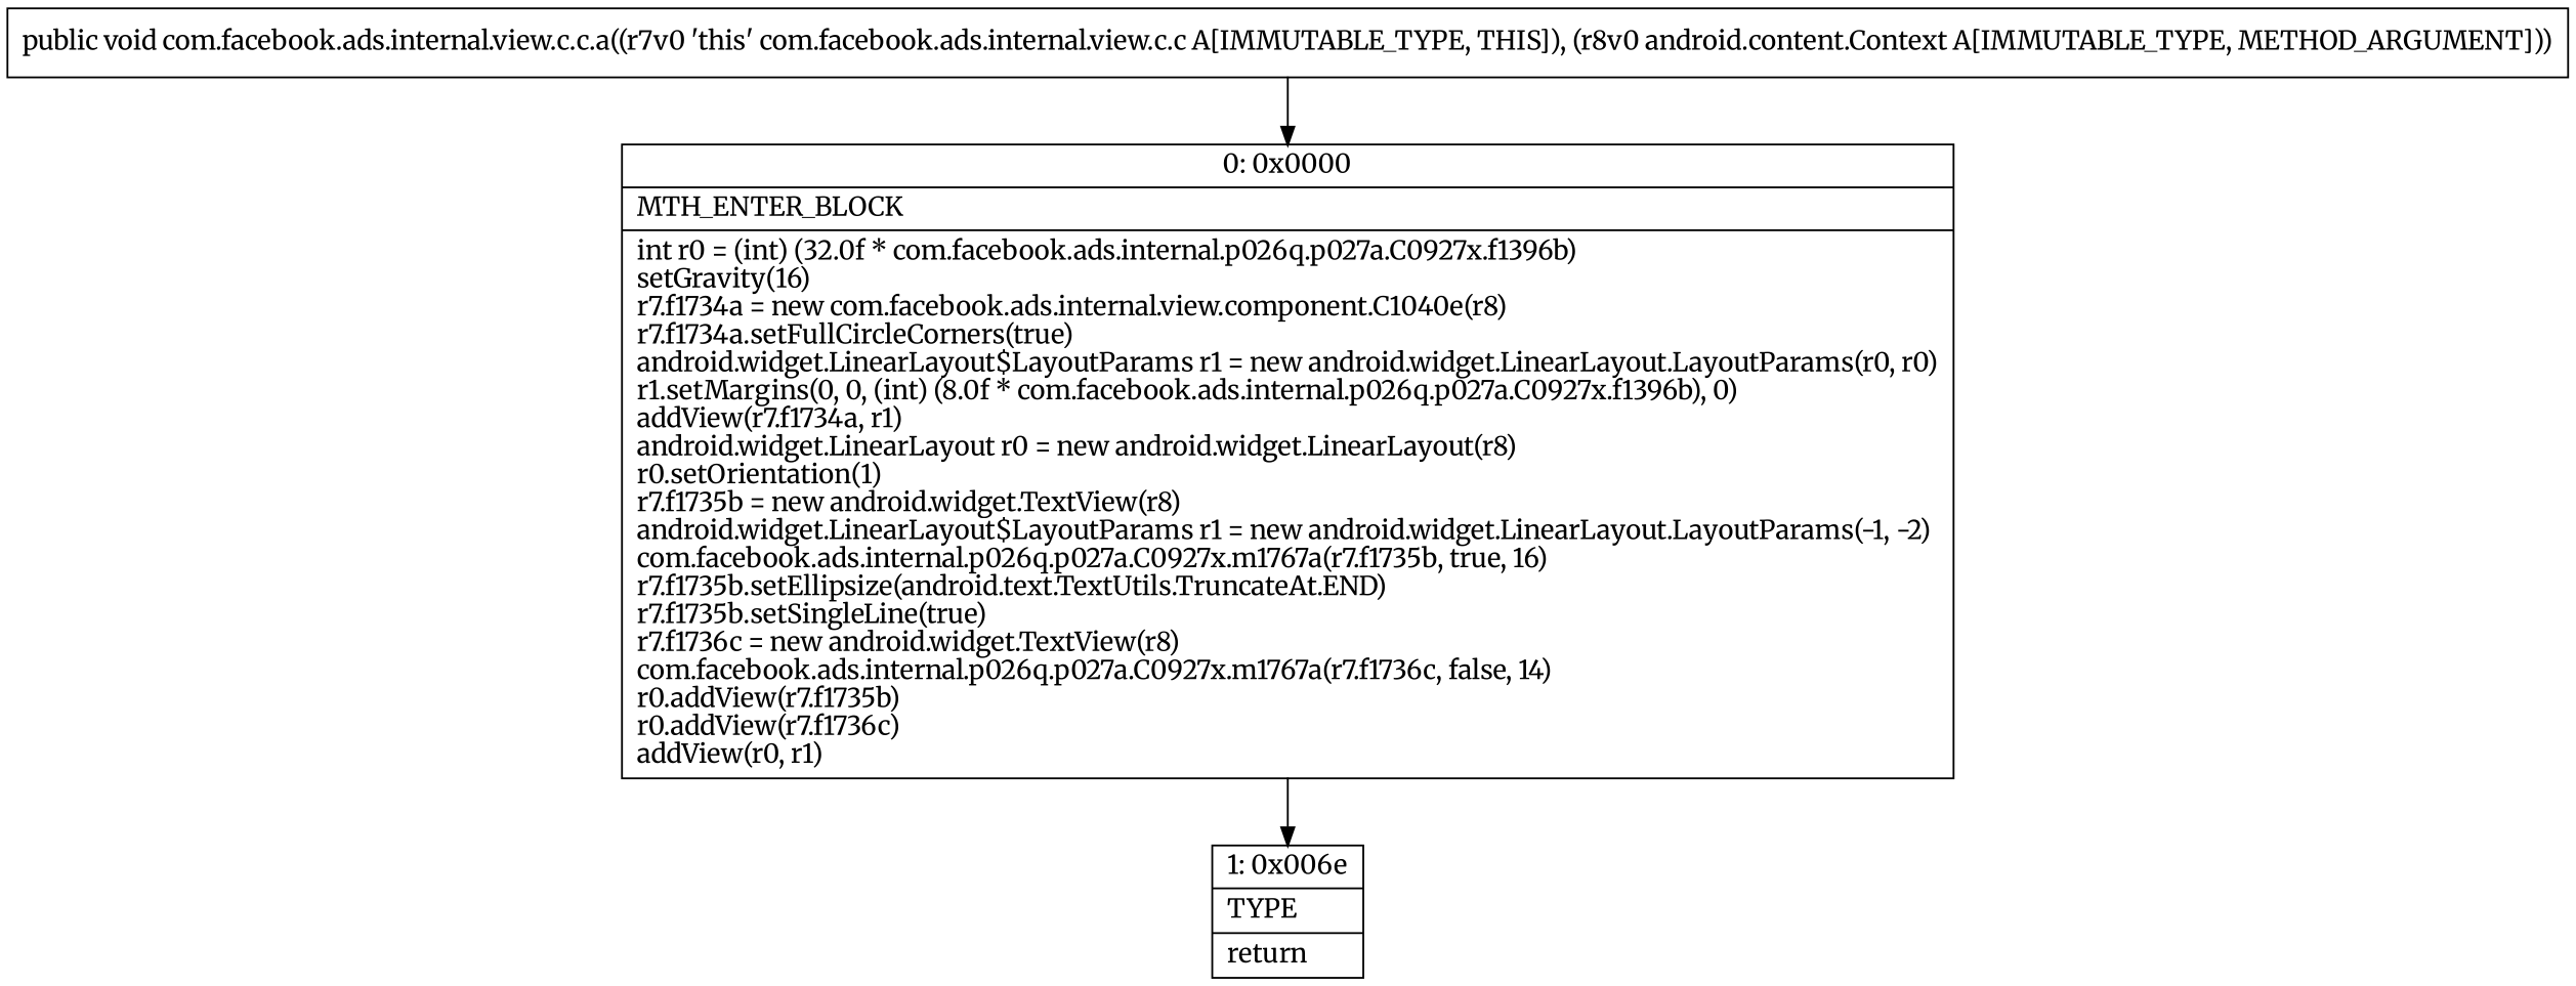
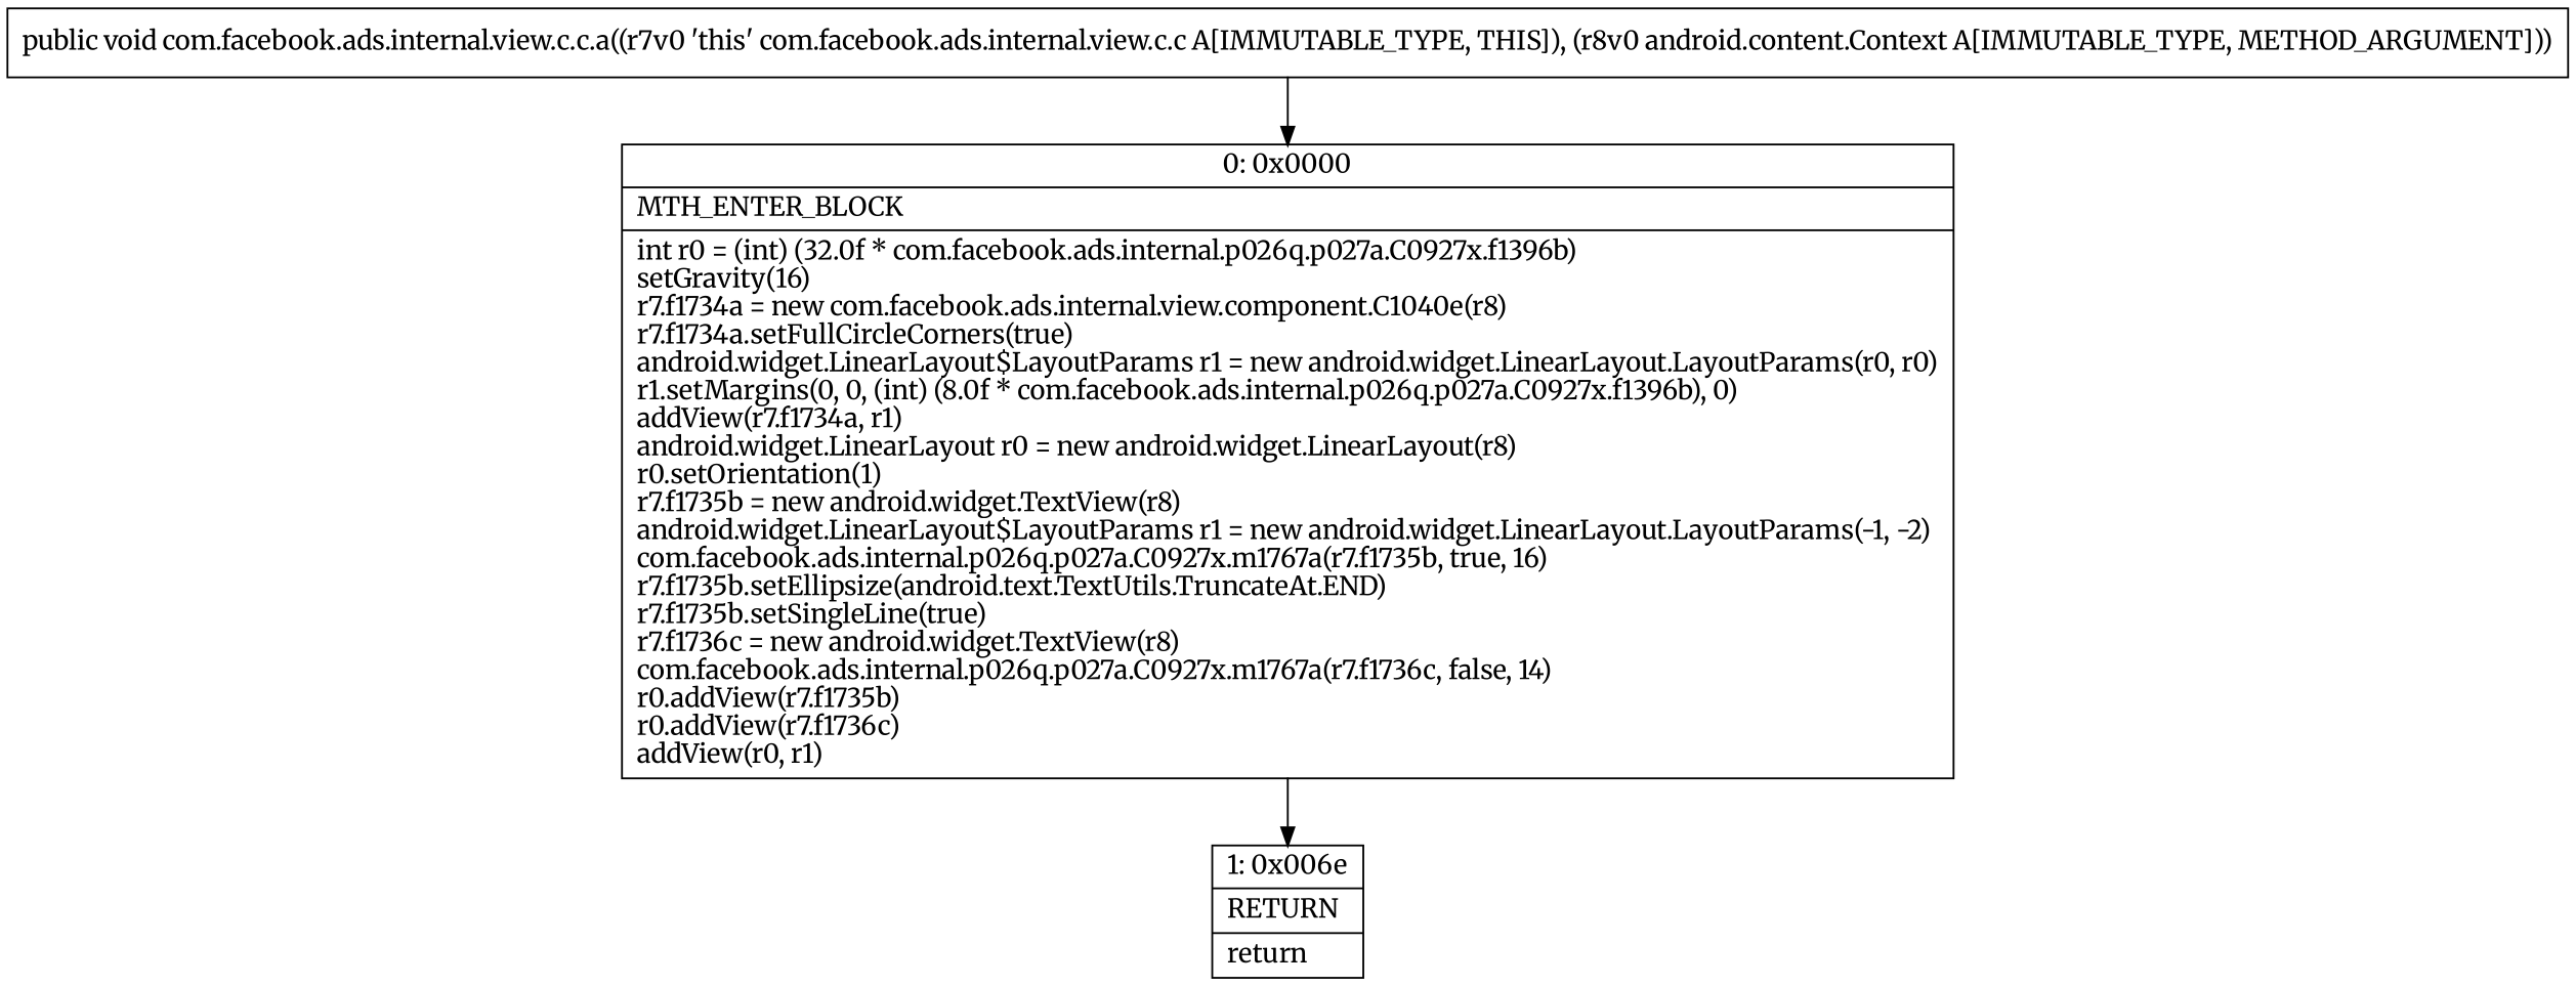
  digraph {
    fontname=Merriweather
    node [shape=record fontname=Merriweather]
    edge [fontname=Merriweather]
    n1 [label="{0\:\ 0x0000|MTH_ENTER_BLOCK\l|int r0 = (int) (32.0f * com.facebook.ads.internal.p026q.p027a.C0927x.f1396b)\lsetGravity(16)\lr7.f1734a = new com.facebook.ads.internal.view.component.C1040e(r8)\lr7.f1734a.setFullCircleCorners(true)\landroid.widget.LinearLayout$LayoutParams r1 = new android.widget.LinearLayout.LayoutParams(r0, r0)\lr1.setMargins(0, 0, (int) (8.0f * com.facebook.ads.internal.p026q.p027a.C0927x.f1396b), 0)\laddView(r7.f1734a, r1)\landroid.widget.LinearLayout r0 = new android.widget.LinearLayout(r8)\lr0.setOrientation(1)\lr7.f1735b = new android.widget.TextView(r8)\landroid.widget.LinearLayout$LayoutParams r1 = new android.widget.LinearLayout.LayoutParams(\-1, \-2)\lcom.facebook.ads.internal.p026q.p027a.C0927x.m1767a(r7.f1735b, true, 16)\lr7.f1735b.setEllipsize(android.text.TextUtils.TruncateAt.END)\lr7.f1735b.setSingleLine(true)\lr7.f1736c = new android.widget.TextView(r8)\lcom.facebook.ads.internal.p026q.p027a.C0927x.m1767a(r7.f1736c, false, 14)\lr0.addView(r7.f1735b)\lr0.addView(r7.f1736c)\laddView(r0, r1)\l}"]
-   n2 [label="{1\:\ 0x006e|TYPE\l|return\l}"]
+   n2 [label="{1\:\ 0x006e|RETURN\l|return\l}"]
    n3 [label="{public void com.facebook.ads.internal.view.c.c.a((r7v0 'this' com.facebook.ads.internal.view.c.c A[IMMUTABLE_TYPE, THIS]), (r8v0 android.content.Context A[IMMUTABLE_TYPE, METHOD_ARGUMENT])) }"]
    n1 -> n2
    n3 -> n1
  }
